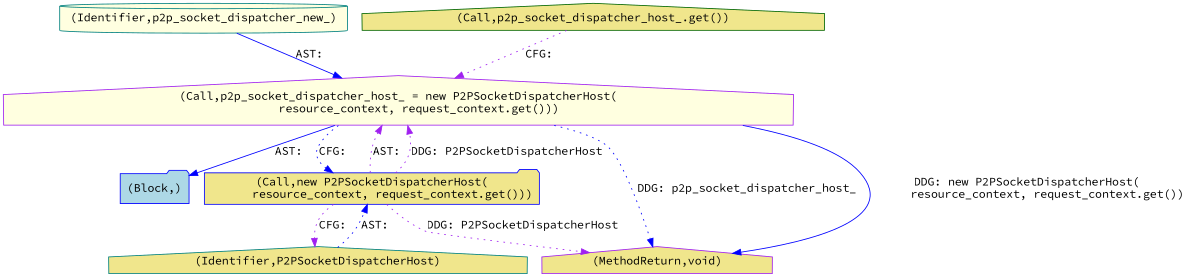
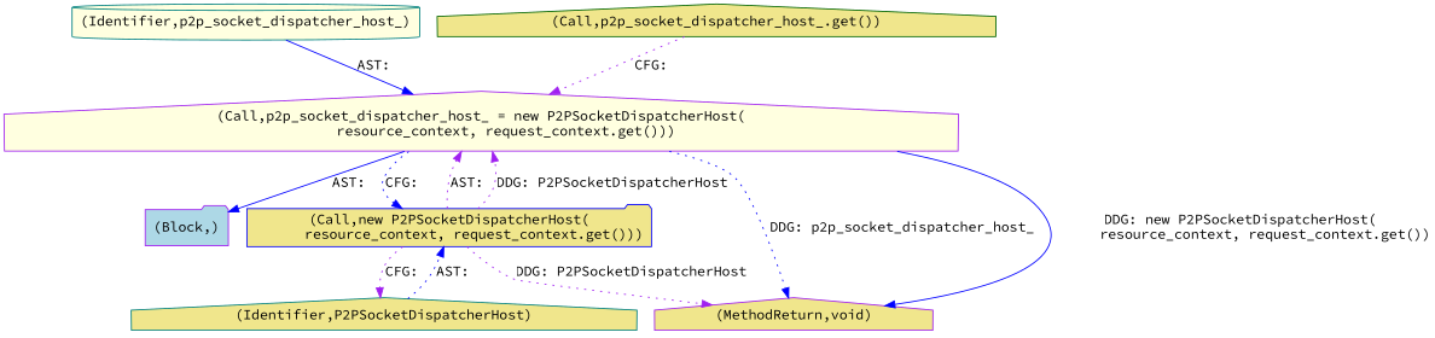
  digraph {
    fontname="Source Code Pro"
    node [color=purple fillcolor=khaki fontname="Source Code Pro" shape=house style=filled]
    edge [color=blue fontname="Source Code Pro" style=dotted]
    n1 [fillcolor=lightyellow label="(Call,p2p_socket_dispatcher_host_ = new P2PSocketDispatcherHost(\n      resource_context, request_context.get()))"]
    n2 [color=blue label="(Call,new P2PSocketDispatcherHost(\n      resource_context, request_context.get()))" shape=folder]
-   n3 [color=blue fillcolor=lightblue label="(Block,)" shape=folder]
+   n3 [fillcolor=lightblue label="(Block,)" shape=folder]
    n4 [label="(MethodReturn,void)"]
    n5 [color=teal label="(Identifier,P2PSocketDispatcherHost)"]
-   n6 [color=teal fillcolor=lightyellow label="(Identifier,p2p_socket_dispatcher_new_)" shape=cylinder]
+   n6 [color=teal fillcolor=lightyellow label="(Identifier,p2p_socket_dispatcher_host_)" shape=cylinder]
    n7 [color=darkgreen label="(Call,p2p_socket_dispatcher_host_.get())"]
    n1 -> n2 [label="CFG: "]
    n1 -> n3 [label="AST: " style=solid]
    n1 -> n4 [label="DDG: p2p_socket_dispatcher_host_"]
    n1 -> n4 [label="DDG: new P2PSocketDispatcherHost(\n      resource_context, request_context.get())" style=solid]
    n2 -> n1 [color=purple label="AST: "]
    n2 -> n1 [color=purple label="DDG: P2PSocketDispatcherHost"]
    n2 -> n4 [color=purple label="DDG: P2PSocketDispatcherHost"]
    n2 -> n5 [color=purple label="CFG: "]
    n5 -> n2 [label="AST: "]
    n6 -> n1 [label="AST: " style=solid]
    n7 -> n1 [color=purple label="CFG: "]
  }
